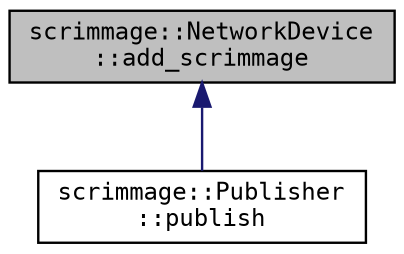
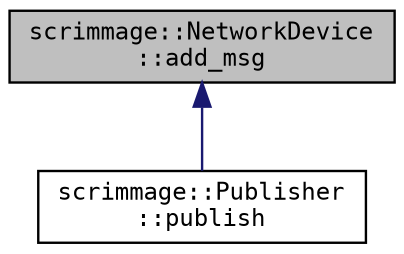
  digraph {
    rankdir=TB
    fontname="DejaVu Sans Mono"
    node [color=black fontname="DejaVu Sans Mono" fontsize=10 shape=record style=filled]
-   n1 [fillcolor=grey75 fontcolor=black height=0.2 label="scrimmage::NetworkDevice\l::add_scrimmage" width=0.4]
+   n1 [fillcolor=grey75 fontcolor=black height=0.2 label="scrimmage::NetworkDevice\l::add_msg" width=0.4]
    n2 [fillcolor=white height=0.2 label="scrimmage::Publisher\l::publish" width=0.4]
    n1 -> n2 [color=midnightblue dir=back fontname="DejaVu Sans Mono" fontsize=10 labelfontname=Helvetica labelfontsize=10 style=solid]
  }
